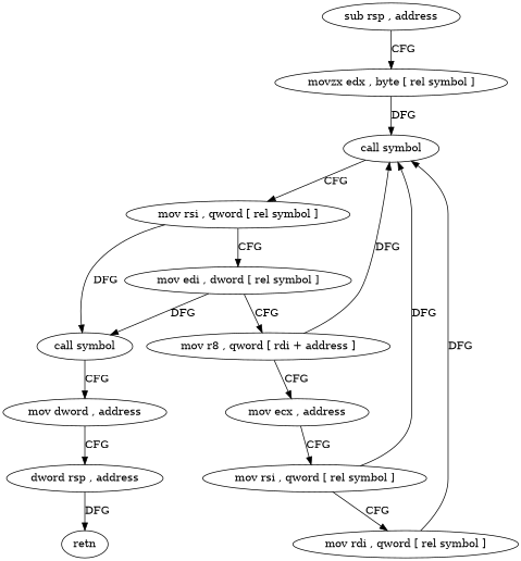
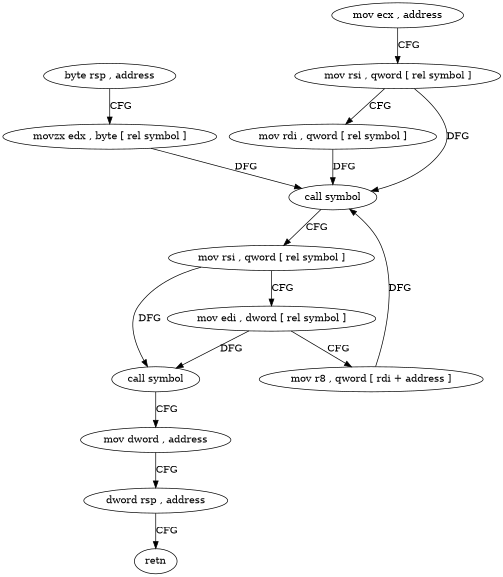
  digraph {
-   n1 [label="sub rsp , address"]
+   n1 [label="byte rsp , address"]
    n2 [label="movzx edx , byte [ rel symbol ]"]
    n3 [label="call symbol"]
    n4 [label="mov r8 , qword [ rdi + address ]"]
    n5 [label="mov ecx , address"]
    n6 [label="mov rsi , qword [ rel symbol ]"]
    n7 [label="mov rsi , qword [ rel symbol ]"]
    n8 [label="mov rdi , qword [ rel symbol ]"]
    n9 [label="mov edi , dword [ rel symbol ]"]
    n10 [label="call symbol"]
    n11 [label="mov dword , address"]
    n12 [label="dword rsp , address"]
    n13 [label=retn]
    n1 -> n2 [label=CFG]
    n2 -> n3 [label=DFG]
    n3 -> n6 [label=CFG]
    n4 -> n3 [label=DFG]
-   n4 -> n5 [label=CFG]
    n5 -> n7 [label=CFG]
    n6 -> n9 [label=CFG]
    n6 -> n10 [label=DFG]
    n7 -> n3 [label=DFG]
    n7 -> n8 [label=CFG]
    n8 -> n3 [label=DFG]
    n9 -> n4 [label=CFG]
    n9 -> n10 [label=DFG]
    n10 -> n11 [label=CFG]
    n11 -> n12 [label=CFG]
-   n12 -> n13 [label=DFG]
+   n12 -> n13 [label=CFG]
  }
